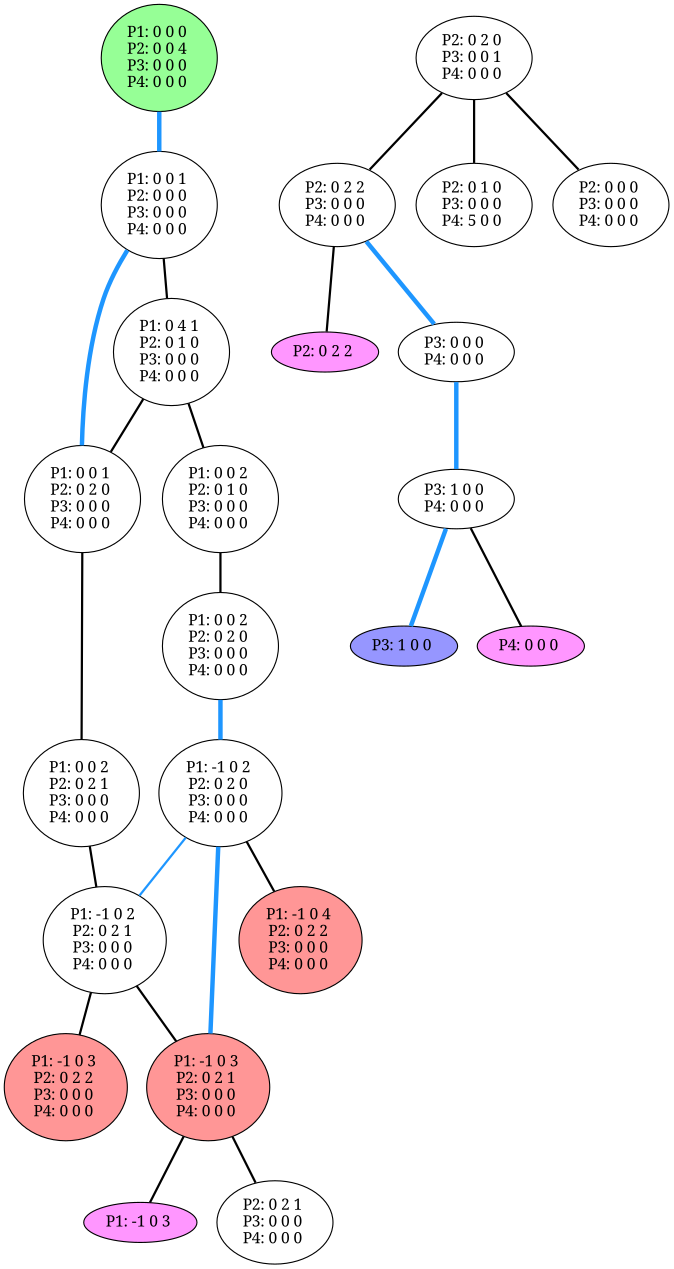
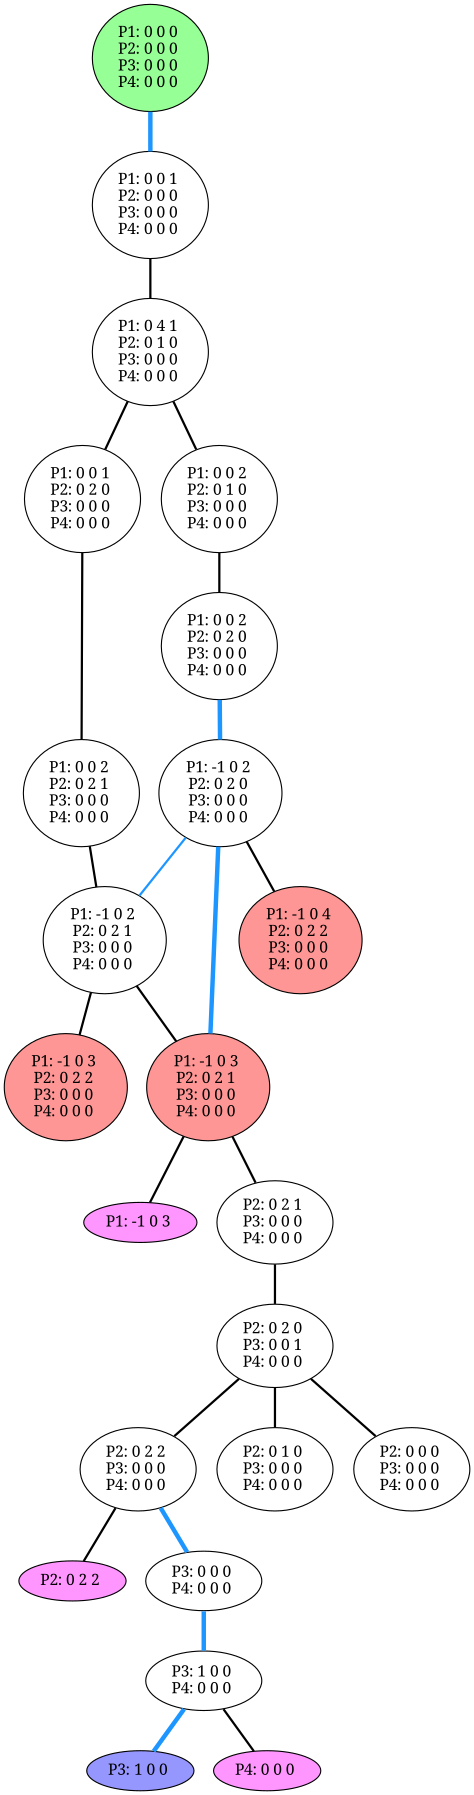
  graph {
    color=black
    fontname="Noto Serif"
    node [fontname="Noto Serif"]
    edge [color=black fontname="Noto Serif" style=bold]
-   n1 [fillcolor="#96FF96" label="P1: 0 0 0 \nP2: 0 0 4 \nP3: 0 0 0 \nP4: 0 0 0 \n" style=filled]
+   n1 [fillcolor="#96FF96" label="P1: 0 0 0 \nP2: 0 0 0 \nP3: 0 0 0 \nP4: 0 0 0 \n" style=filled]
    n2 [label="P1: 0 0 1 \nP2: 0 0 0 \nP3: 0 0 0 \nP4: 0 0 0 \n"]
    n3 [label="P1: 0 4 1 \nP2: 0 1 0 \nP3: 0 0 0 \nP4: 0 0 0 \n"]
    n4 [label="P1: 0 0 1 \nP2: 0 2 0 \nP3: 0 0 0 \nP4: 0 0 0 \n"]
    n5 [label="P1: 0 0 2 \nP2: 0 1 0 \nP3: 0 0 0 \nP4: 0 0 0 \n"]
    n6 [label="P1: 0 0 2 \nP2: 0 2 1 \nP3: 0 0 0 \nP4: 0 0 0 \n"]
    n7 [label="P1: 0 0 2 \nP2: 0 2 0 \nP3: 0 0 0 \nP4: 0 0 0 \n"]
    n8 [label="P1: -1 0 2 \nP2: 0 2 0 \nP3: 0 0 0 \nP4: 0 0 0 \n"]
    n9 [label="P1: -1 0 2 \nP2: 0 2 1 \nP3: 0 0 0 \nP4: 0 0 0 \n"]
    n10 [fillcolor="#FF9696" label="P1: -1 0 3 \nP2: 0 2 1 \nP3: 0 0 0 \nP4: 0 0 0 \n" style=filled]
    n11 [fillcolor="#FF9696" label="P1: -1 0 4 \nP2: 0 2 2 \nP3: 0 0 0 \nP4: 0 0 0 \n" style=filled]
    n12 [fillcolor="#FF9696" label="P1: -1 0 3 \nP2: 0 2 2 \nP3: 0 0 0 \nP4: 0 0 0 \n" style=filled]
    n13 [fillcolor="#FF96FF" label="P1: -1 0 3 \n" style=filled]
    n14 [label="P2: 0 2 1 \nP3: 0 0 0 \nP4: 0 0 0 \n"]
    n15 [label="P2: 0 2 0 \nP3: 0 0 1 \nP4: 0 0 0 \n"]
    n16 [label="P2: 0 2 2 \nP3: 0 0 0 \nP4: 0 0 0 \n"]
-   n17 [label="P2: 0 1 0 \nP3: 0 0 0 \nP4: 5 0 0 \n"]
+   n17 [label="P2: 0 1 0 \nP3: 0 0 0 \nP4: 0 0 0 \n"]
    n18 [label="P2: 0 0 0 \nP3: 0 0 0 \nP4: 0 0 0 \n"]
    n19 [fillcolor="#FF96FF" label="P2: 0 2 2 \n" style=filled]
    n20 [label="P3: 0 0 0 \nP4: 0 0 0 \n"]
    n21 [label="P3: 1 0 0 \nP4: 0 0 0 \n"]
    n22 [fillcolor="#9696FF" label="P3: 1 0 0 \n" style=filled]
    n23 [fillcolor="#FF96FF" label="P4: 0 0 0 \n" style=filled]
    n1 -- n2 [color="#1E96FF" penwidth=4.0]
    n2 -- n3
-   n2 -- n4 [color="#1E96FF" penwidth=4.0]
    n3 -- n4
    n3 -- n5
    n4 -- n6
    n5 -- n7
    n6 -- n9
    n7 -- n8 [color="#1E96FF" penwidth=4.0]
    n8 -- n9 [color="#1E96FF"]
    n8 -- n10 [color="#1E96FF" penwidth=4.0]
    n8 -- n11
    n9 -- n10
    n9 -- n12
    n10 -- n13
    n10 -- n14
+   n14 -- n15
    n15 -- n16
    n15 -- n17
    n15 -- n18
    n16 -- n19
    n16 -- n20 [color="#1E96FF" penwidth=4.0]
    n20 -- n21 [color="#1E96FF" penwidth=4.0]
    n21 -- n22 [color="#1E96FF" penwidth=4.0]
    n21 -- n23
  }
